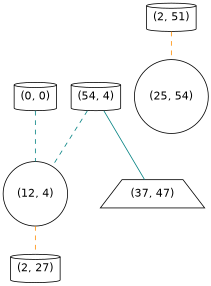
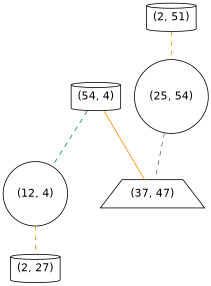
  graph {
    fontname="DejaVu Sans"
    node [fontname="DejaVu Sans" shape=cylinder]
    edge [color=darkorange fontname="DejaVu Sans" style=dashed weight=1]
    "(12, 4)" [shape=circle]
-   "(0, 0)"
    "(2, 27)"
    "(25, 54)" [shape=circle]
    "(2, 51)"
    "(37, 47)" [shape=trapezium]
    "(54, 4)"
    "(12, 4)" -- "(2, 27)"
-   "(0, 0)" -- "(12, 4)" [color=teal weight=4]
+   "(25, 54)" -- "(37, 47)" [color=gray40]
    "(2, 51)" -- "(25, 54)"
    "(54, 4)" -- "(12, 4)" [color=teal]
-   "(54, 4)" -- "(37, 47)" [color=teal style=solid]
+   "(54, 4)" -- "(37, 47)" [style=solid]
  }
